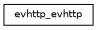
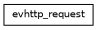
  digraph {
    rankdir=TB
-   n1 [color=black fillcolor=white fontname=Helvetica fontsize=10 height=0.2 label=evhttp_evhttp shape=record style=filled width=0.4]
+   n1 [color=black fillcolor=white fontname=Helvetica fontsize=10 height=0.2 label=evhttp_request shape=record style=filled width=0.4]
  }
